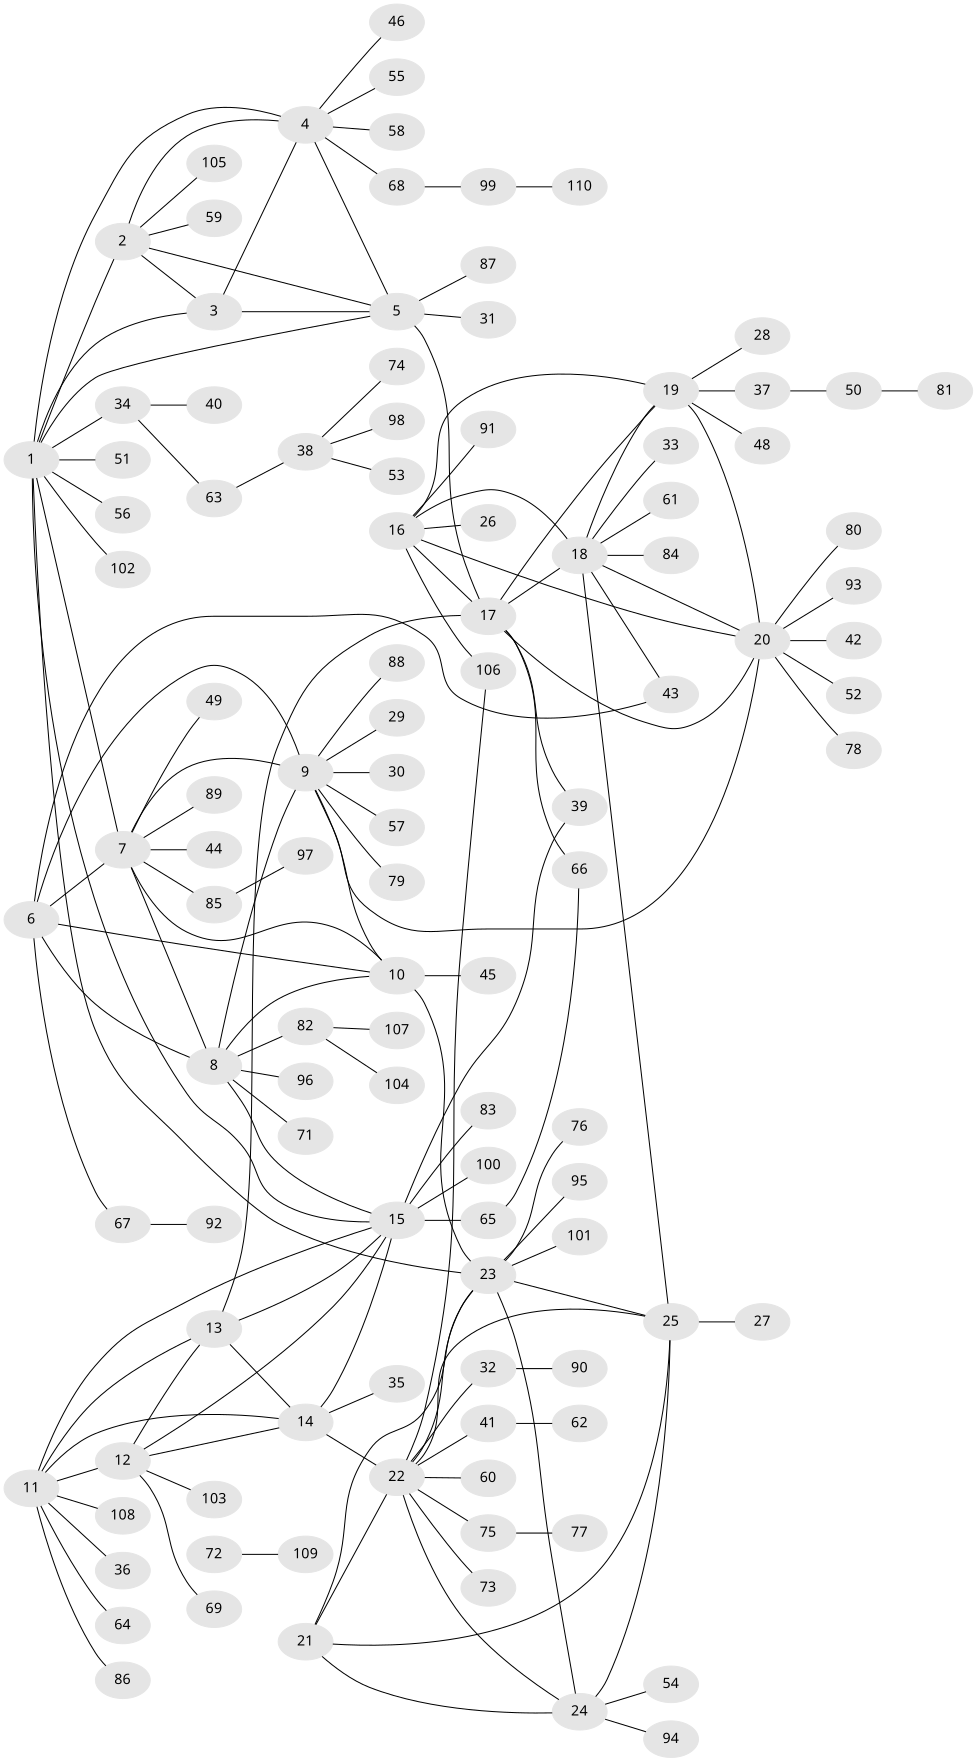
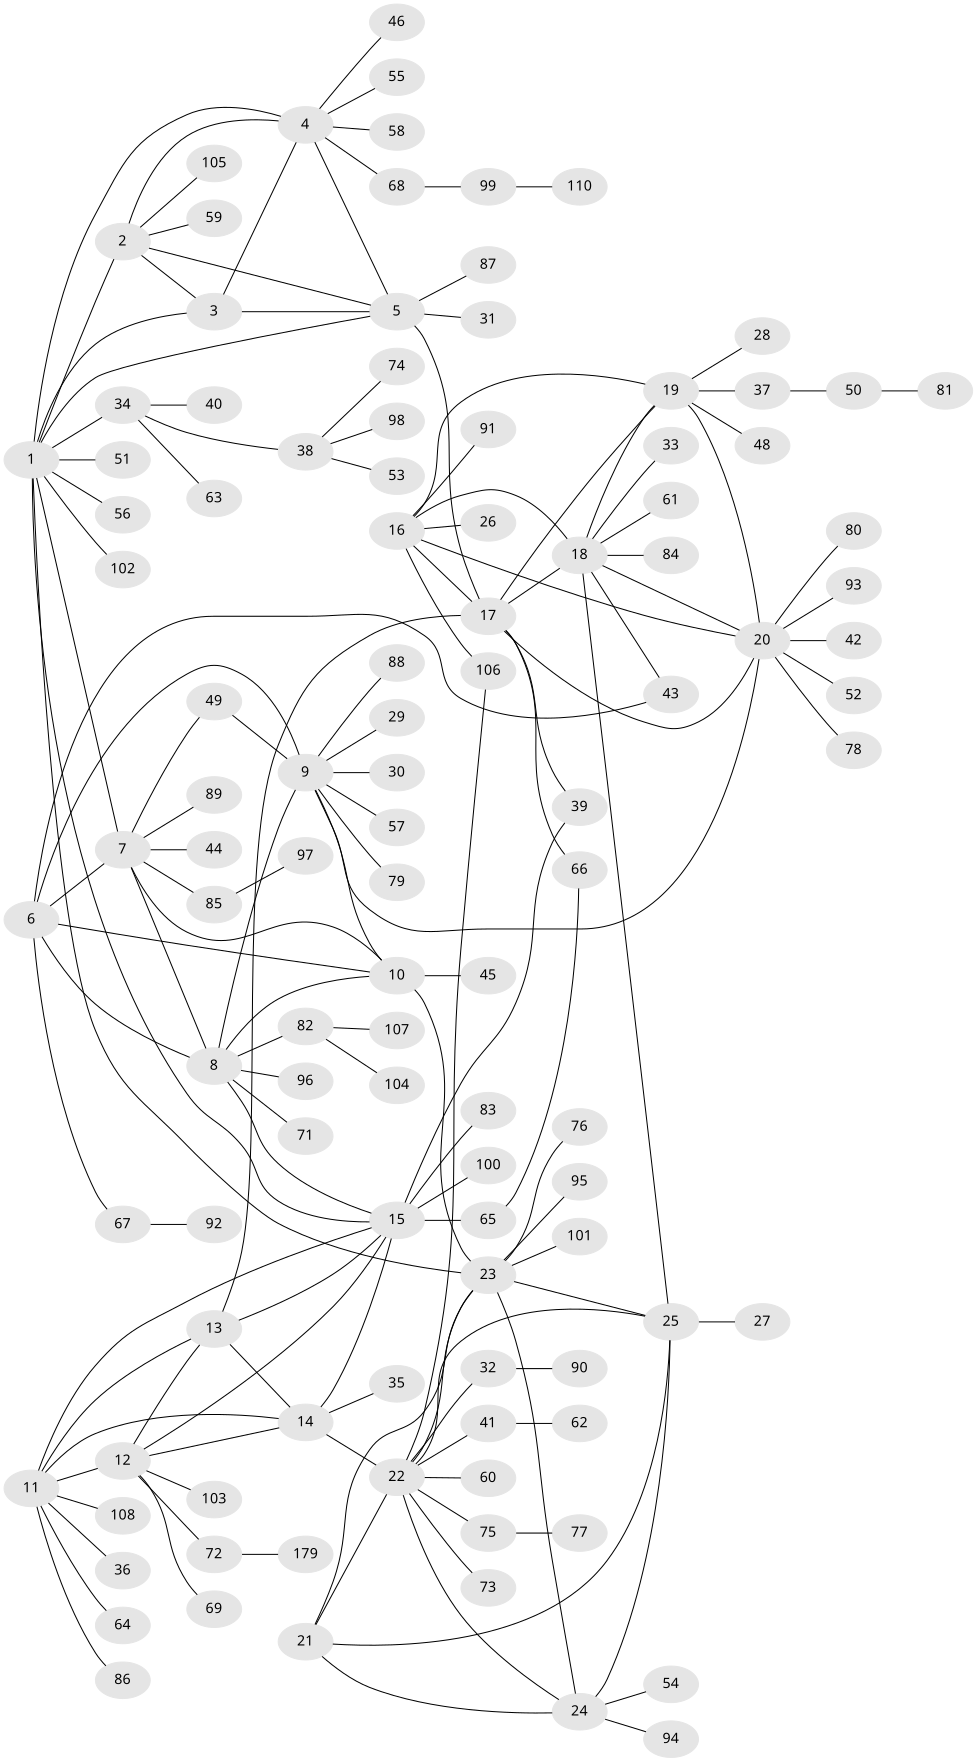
  graph {
    fontname="Noto Sans"
    rankdir=LR
    node [color=gray90 fontname="Noto Sans" style=filled]
    edge [fontname="Noto Sans"]
    1
    2
    3
    4
    5
    7
    15
    23
    34
    51
    56
    102
    59
    105
    46
    55
    58
    68
    17
    31
    87
    8
    9
    10
    44
    49
    85
    89
    39
    65
    83
    100
    25
    24
    76
    95
    101
    38
    40
    63
    99
    20
    18
    19
    66
    6
    43
    67
    71
    82
    96
    29
    30
    57
    79
    88
    45
    92
    97
    104
    107
    42
    52
    78
    80
    93
    11
    12
    13
    14
    36
    64
    86
    108
    69
    72
    103
    22
    35
-   109
+   109 [label=179]
    106
    32
    41
    60
    73
    75
    16
    26
    91
    33
    61
    84
    28
    37
    48
    27
    50
    21
    54
    94
    90
    62
    77
    53
    74
    98
    81
    110
    1 -- 2
    1 -- 3
    1 -- 4
    1 -- 5
    1 -- 7
    1 -- 15
    1 -- 23
    1 -- 34
    1 -- 51
    1 -- 56
    1 -- 102
    2 -- 3
    2 -- 4
    2 -- 5
    2 -- 59
    2 -- 105
    3 -- 4
    3 -- 5
    4 -- 5
    4 -- 46
    4 -- 55
    4 -- 58
    4 -- 68
    5 -- 17
    5 -- 31
    5 -- 87
    7 -- 8
-   7 -- 9
+   49 -- 9
    7 -- 10
    7 -- 44
    7 -- 49
    7 -- 85
    7 -- 89
    15 -- 39
    15 -- 65
    15 -- 83
    15 -- 100
    23 -- 25
    23 -- 24
    23 -- 76
    23 -- 95
    23 -- 101
-   63 -- 38
+   34 -- 38
    34 -- 40
    34 -- 63
    68 -- 99
    17 -- 39
    17 -- 20
    17 -- 18
    17 -- 19
    17 -- 66
    8 -- 15
    8 -- 9
    8 -- 10
    8 -- 71
    8 -- 82
    8 -- 96
    9 -- 10
    9 -- 20
    9 -- 29
    9 -- 30
    9 -- 57
    9 -- 79
    9 -- 88
    10 -- 23
    10 -- 45
    85 -- 97
    65 -- 66
    25 -- 27
    24 -- 25
    24 -- 54
    24 -- 94
    38 -- 53
    38 -- 74
    38 -- 98
    99 -- 110
    20 -- 42
    20 -- 52
    20 -- 78
    20 -- 80
    20 -- 93
    18 -- 25
    18 -- 20
    18 -- 19
    18 -- 43
    18 -- 33
    18 -- 61
    18 -- 84
    19 -- 20
    19 -- 28
    19 -- 37
    19 -- 48
    6 -- 7
    6 -- 8
    6 -- 9
    6 -- 10
    6 -- 43
    6 -- 67
    67 -- 92
    82 -- 104
    82 -- 107
    11 -- 15
    11 -- 12
    11 -- 13
    11 -- 14
    11 -- 36
    11 -- 64
    11 -- 86
    11 -- 108
    12 -- 15
    12 -- 13
    12 -- 14
    12 -- 69
+   12 -- 72
    12 -- 103
    13 -- 15
    13 -- 17
    13 -- 14
    14 -- 15
    14 -- 22
    14 -- 35
    72 -- 109
    22 -- 23
    22 -- 25
    22 -- 24
    22 -- 106
    22 -- 32
    22 -- 41
    22 -- 60
    22 -- 73
    22 -- 75
    32 -- 90
    41 -- 62
    75 -- 77
    16 -- 17
    16 -- 20
    16 -- 18
    16 -- 19
    16 -- 106
    16 -- 26
    16 -- 91
    37 -- 50
    50 -- 81
    21 -- 23
    21 -- 25
    21 -- 24
    21 -- 22
  }
